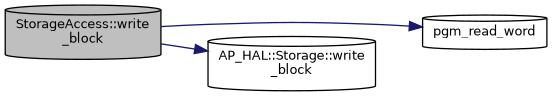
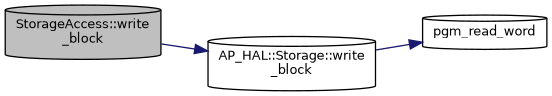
  digraph {
    rankdir=LR
    node [color=black fillcolor=white fontname=Helvetica fontsize=10 shape=cylinder style=filled]
    edge [color=midnightblue fontname=Helvetica fontsize=10 labelfontname=Helvetica labelfontsize=10 style=solid]
    n1 [fillcolor=grey75 fontcolor=black height=0.2 label="StorageAccess::write\l_block" width=0.4]
    n2 [height=0.2 label=pgm_read_word width=0.4]
    n3 [height=0.2 label="AP_HAL::Storage::write\l_block" width=0.4]
-   n1 -> n2
+   n3 -> n2
    n1 -> n3
  }
